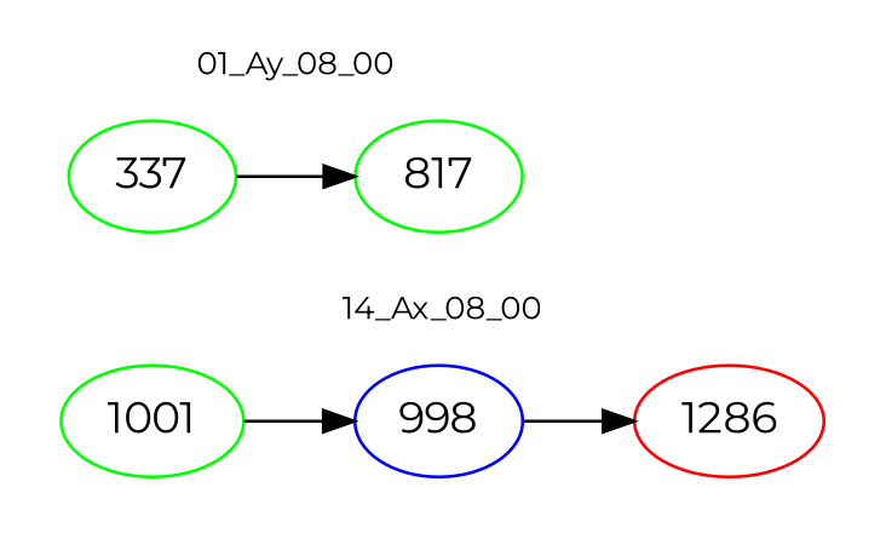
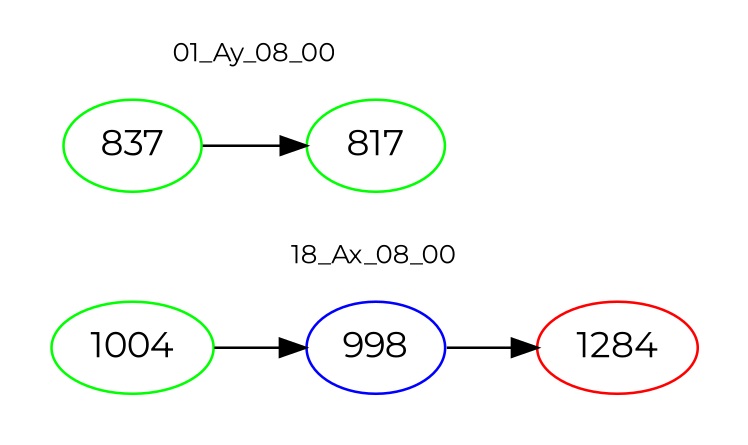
  digraph {
    fontname=Montserrat
    rankdir=LR
    node [color=green fontname=Montserrat]
    edge [color=black fontname=Montserrat]
-   n1 [label=1001]
+   n1 [label=1004]
    n2 [color=blue label=998]
-   n3 [color=red label=1286]
-   n4 [label=337]
+   n3 [color=red label=1284]
+   n4 [label=837]
    n5 [label=817]
    subgraph cluster_1 {
      color=white
      fontsize=10
-     label="14_Ax_08_00"
+     label="18_Ax_08_00"
      n1
      n2
      n3
    }
    subgraph cluster_2 {
      color=white
      fontsize=10
      label="01_Ay_08_00"
      n4
      n5
    }
    n1 -> n2
    n2 -> n3
    n4 -> n5
  }
